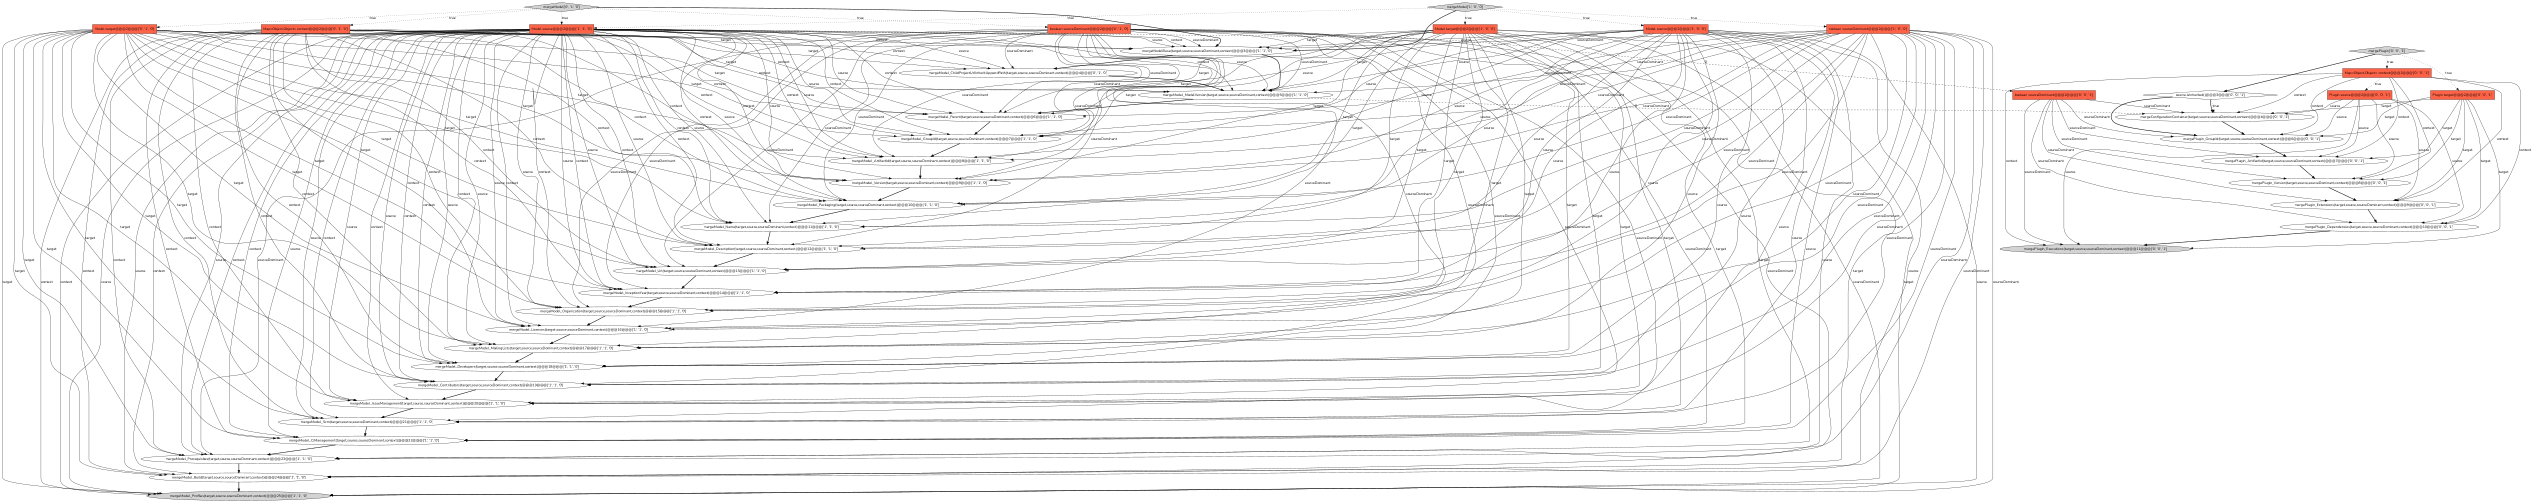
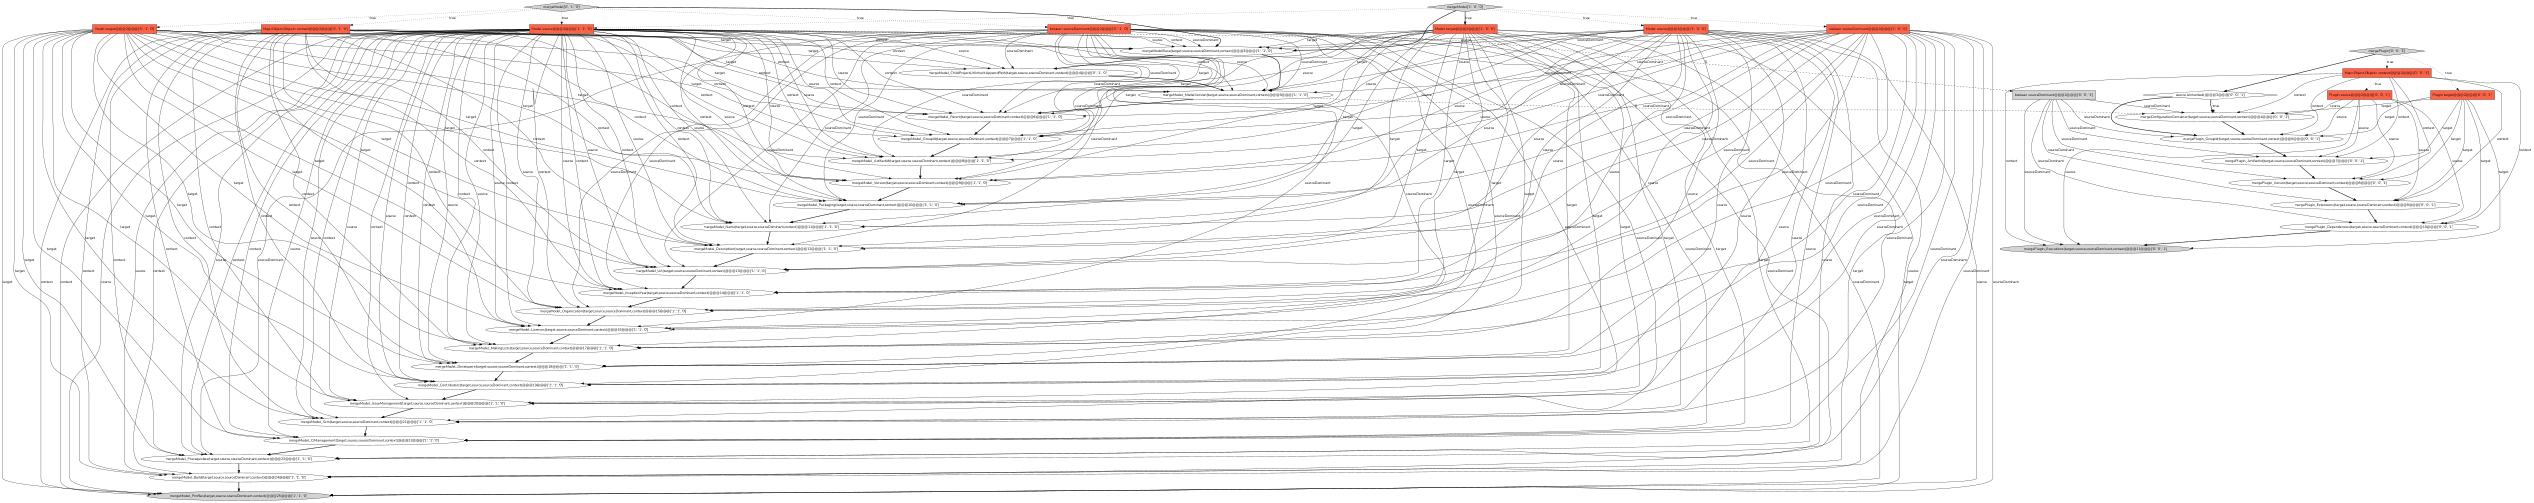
  digraph {
    fontname=Nunito
    node [fillcolor=white fontname=Nunito shape=ellipse style=filled]
    edge [fontname=Nunito style=solid]
    n1 [fillcolor=lightgray label="mergeModel_Profiles(target,source,sourceDominant,context)@@@25@@@['1', '1', '0']"]
    n2 [fillcolor=lightgray label="mergePlugin_Executions(target,source,sourceDominant,context)@@@11@@@['0', '0', '1']"]
    n3 [label="mergeModel_Description(target,source,sourceDominant,context)@@@12@@@['1', '1', '0']"]
    n4 [label="mergeModel_Url(target,source,sourceDominant,context)@@@13@@@['1', '1', '0']"]
    n5 [label="mergeModel_InceptionYear(target,source,sourceDominant,context)@@@14@@@['1', '1', '0']"]
    n6 [fillcolor=tomato label="Plugin source@@@2@@@['0', '0', '1']" shape=box]
    n7 [label="mergePlugin_Extensions(target,source,sourceDominant,context)@@@9@@@['0', '0', '1']"]
    n8 [label="mergePlugin_Dependencies(target,source,sourceDominant,context)@@@10@@@['0', '0', '1']"]
    n9 [label="mergeConfigurationContainer(target,source,sourceDominant,context)@@@4@@@['0', '0', '1']"]
    n10 [label="mergePlugin_GroupId(target,source,sourceDominant,context)@@@6@@@['0', '0', '1']"]
    n11 [label="mergePlugin_ArtifactId(target,source,sourceDominant,context)@@@7@@@['0', '0', '1']"]
    n12 [label="mergePlugin_Version(target,source,sourceDominant,context)@@@8@@@['0', '0', '1']"]
    n13 [label="mergeModel_ModelVersion(target,source,sourceDominant,context)@@@5@@@['1', '1', '0']"]
    n14 [label="mergeModel_Parent(target,source,sourceDominant,context)@@@6@@@['1', '1', '0']"]
    n15 [label="mergeModel_GroupId(target,source,sourceDominant,context)@@@7@@@['1', '1', '0']"]
    n16 [fillcolor=tomato label="boolean sourceDominant@@@2@@@['1', '0', '0']" shape=box]
    n17 [label="mergeModel_Packaging(target,source,sourceDominant,context)@@@10@@@['1', '1', '0']"]
    n18 [label="mergeModel_Organization(target,source,sourceDominant,context)@@@15@@@['1', '1', '0']"]
    n19 [label="mergeModel_Build(target,source,sourceDominant,context)@@@24@@@['1', '1', '0']"]
    n20 [label="mergeModel_Contributors(target,source,sourceDominant,context)@@@19@@@['1', '1', '0']"]
    n21 [label="mergeModel_Name(target,source,sourceDominant,context)@@@11@@@['1', '1', '0']"]
    n22 [label="mergeModel_ArtifactId(target,source,sourceDominant,context)@@@8@@@['1', '1', '0']"]
    n23 [label="mergeModelBase(target,source,sourceDominant,context)@@@3@@@['1', '1', '0']"]
    n24 [label="mergeModel_Developers(target,source,sourceDominant,context)@@@18@@@['1', '1', '0']"]
    n25 [label="mergeModel_CiManagement(target,source,sourceDominant,context)@@@22@@@['1', '1', '0']"]
    n26 [label="mergeModel_Licenses(target,source,sourceDominant,context)@@@16@@@['1', '1', '0']"]
    n27 [label="mergeModel_Prerequisites(target,source,sourceDominant,context)@@@23@@@['1', '1', '0']"]
    n28 [label="mergeModel_IssueManagement(target,source,sourceDominant,context)@@@20@@@['1', '1', '0']"]
    n29 [label="mergeModel_Version(target,source,sourceDominant,context)@@@9@@@['1', '1', '0']"]
    n30 [label="mergeModel_MailingLists(target,source,sourceDominant,context)@@@17@@@['1', '1', '0']"]
    n31 [label="mergeModel_Scm(target,source,sourceDominant,context)@@@21@@@['1', '1', '0']"]
    n32 [label="mergeModel_ChildProjectUrlInheritAppendPath(target,source,sourceDominant,context)@@@4@@@['0', '1', '0']"]
    n33 [fillcolor=tomato label="Plugin target@@@2@@@['0', '0', '1']" shape=box]
-   n34 [fillcolor=tomato label="boolean sourceDominant@@@2@@@['0', '0', '1']" shape=box]
+   n34 [fillcolor=lightgray label="boolean sourceDominant@@@2@@@['0', '0', '1']" shape=box]
    n35 [fillcolor=tomato label="boolean sourceDominant@@@2@@@['0', '1', '0']" shape=box]
    n36 [fillcolor=tomato label="Map<Object,Object> context@@@2@@@['0', '1', '0']" shape=box]
    n37 [fillcolor=tomato label="Model target@@@2@@@['0', '1', '0']" shape=box]
    n38 [fillcolor=lightgray label="mergePlugin['0', '0', '1']" shape=diamond]
    n39 [label="source.isInherited()@@@3@@@['0', '0', '1']" shape=diamond]
    n40 [fillcolor=tomato label="Map<Object,Object> context@@@2@@@['0', '0', '1']" shape=box]
    n41 [fillcolor=lightgray label="mergeModel['1', '0', '0']" shape=diamond]
    n42 [fillcolor=tomato label="Model source@@@2@@@['1', '1', '0']" shape=box]
    n43 [fillcolor=tomato label="Model target@@@2@@@['1', '0', '0']" shape=box]
    n44 [fillcolor=tomato label="Model source@@@2@@@['1', '0', '0']" shape=box]
    n45 [fillcolor=lightgray label="mergeModel['0', '1', '0']" shape=diamond]
    n3 -> n4 [style=bold]
    n4 -> n5 [style=bold]
    n5 -> n18 [style=bold]
    n6 -> n2 [label=source]
    n6 -> n7 [label=source]
    n6 -> n8 [label=source]
    n6 -> n9 [label=source]
    n6 -> n10 [label=source]
    n6 -> n11 [label=source]
    n6 -> n12 [label=source]
    n7 -> n8 [style=bold]
    n8 -> n2 [style=bold]
    n9 -> n10 [style=bold]
    n10 -> n11 [style=bold]
    n11 -> n12 [style=bold]
    n12 -> n7 [style=bold]
    n13 -> n9 [label=0 style=dashed]
    n13 -> n14 [style=bold]
    n14 -> n15 [style=bold]
    n15 -> n22 [style=bold]
    n16 -> n1 [label=sourceDominant]
    n16 -> n3 [label=sourceDominant]
    n16 -> n4 [label=sourceDominant]
    n16 -> n5 [label=sourceDominant]
    n16 -> n13 [label=sourceDominant]
    n16 -> n14 [label=sourceDominant]
    n16 -> n15 [label=sourceDominant]
    n16 -> n17 [label=sourceDominant]
    n16 -> n18 [label=sourceDominant]
    n16 -> n19 [label=sourceDominant]
    n16 -> n20 [label=sourceDominant]
    n16 -> n21 [label=sourceDominant]
    n16 -> n22 [label=sourceDominant]
    n16 -> n23 [label=sourceDominant]
    n16 -> n24 [label=sourceDominant]
    n16 -> n25 [label=sourceDominant]
    n16 -> n26 [label=sourceDominant]
    n16 -> n27 [label=sourceDominant]
    n16 -> n28 [label=sourceDominant]
    n16 -> n29 [label=sourceDominant]
    n16 -> n30 [label=sourceDominant]
    n16 -> n31 [label=sourceDominant]
    n17 -> n21 [style=bold]
    n18 -> n26 [style=bold]
    n19 -> n1 [style=bold]
    n20 -> n28 [style=bold]
    n21 -> n3 [style=bold]
    n22 -> n29 [style=bold]
    n23 -> n13 [style=bold]
    n23 -> n32 [style=bold]
    n24 -> n20 [style=bold]
    n25 -> n27 [style=bold]
    n26 -> n30 [style=bold]
    n27 -> n19 [style=bold]
    n28 -> n31 [style=bold]
    n29 -> n17 [style=bold]
    n30 -> n24 [style=bold]
    n31 -> n25 [style=bold]
    n32 -> n13 [style=bold]
    n33 -> n2 [label=target]
    n33 -> n7 [label=target]
    n33 -> n8 [label=target]
    n33 -> n9 [label=target]
    n33 -> n10 [label=target]
    n33 -> n11 [label=target]
    n33 -> n12 [label=target]
    n34 -> n2 [label=sourceDominant]
    n34 -> n7 [label=sourceDominant]
    n34 -> n8 [label=sourceDominant]
    n34 -> n9 [label=sourceDominant]
    n34 -> n10 [label=sourceDominant]
    n34 -> n11 [label=sourceDominant]
    n34 -> n12 [label=sourceDominant]
    n35 -> n1 [label=sourceDominant]
    n35 -> n3 [label=sourceDominant]
    n35 -> n4 [label=sourceDominant]
    n35 -> n5 [label=sourceDominant]
    n35 -> n13 [label=sourceDominant]
    n35 -> n14 [label=sourceDominant]
    n35 -> n15 [label=sourceDominant]
    n35 -> n17 [label=sourceDominant]
    n35 -> n18 [label=sourceDominant]
    n35 -> n19 [label=sourceDominant]
    n35 -> n20 [label=sourceDominant]
    n35 -> n21 [label=sourceDominant]
    n35 -> n22 [label=sourceDominant]
    n35 -> n23 [label=sourceDominant]
    n35 -> n24 [label=sourceDominant]
    n35 -> n25 [label=sourceDominant]
    n35 -> n26 [label=sourceDominant]
    n35 -> n27 [label=sourceDominant]
    n35 -> n28 [label=sourceDominant]
    n35 -> n29 [label=sourceDominant]
    n35 -> n30 [label=sourceDominant]
    n35 -> n31 [label=sourceDominant]
    n35 -> n32 [label=sourceDominant]
    n36 -> n1 [label=context]
    n36 -> n3 [label=context]
    n36 -> n4 [label=context]
    n36 -> n5 [label=context]
    n36 -> n13 [label=context]
    n36 -> n14 [label=context]
    n36 -> n15 [label=context]
    n36 -> n17 [label=context]
    n36 -> n18 [label=context]
    n36 -> n19 [label=context]
    n36 -> n20 [label=context]
    n36 -> n21 [label=context]
    n36 -> n22 [label=context]
    n36 -> n23 [label=context]
    n36 -> n24 [label=context]
    n36 -> n25 [label=context]
    n36 -> n26 [label=context]
    n36 -> n27 [label=context]
    n36 -> n28 [label=context]
    n36 -> n29 [label=context]
    n36 -> n30 [label=context]
    n36 -> n31 [label=context]
    n36 -> n32 [label=context]
    n37 -> n1 [label=target]
    n37 -> n3 [label=target]
    n37 -> n4 [label=target]
    n37 -> n5 [label=target]
    n37 -> n13 [label=target]
    n37 -> n14 [label=target]
    n37 -> n15 [label=target]
    n37 -> n17 [label=target]
    n37 -> n18 [label=target]
    n37 -> n19 [label=target]
    n37 -> n20 [label=target]
    n37 -> n21 [label=target]
    n37 -> n22 [label=target]
    n37 -> n23 [label=target]
    n37 -> n24 [label=target]
    n37 -> n25 [label=target]
    n37 -> n26 [label=target]
    n37 -> n27 [label=target]
    n37 -> n28 [label=target]
    n37 -> n29 [label=target]
    n37 -> n30 [label=target]
    n37 -> n31 [label=target]
    n37 -> n32 [label=target]
    n38 -> n33 [label=true style=dotted]
    n38 -> n39 [style=bold]
    n38 -> n40 [label=true style=dotted]
    n39 -> n9 [style=bold]
    n39 -> n9 [label=true style=dotted]
    n39 -> n10 [style=bold]
    n40 -> n2 [label=context]
    n40 -> n6 [label=true style=dotted]
    n40 -> n7 [label=context]
    n40 -> n8 [label=context]
    n40 -> n9 [label=context]
    n40 -> n10 [label=context]
    n40 -> n11 [label=context]
    n40 -> n12 [label=context]
    n41 -> n16 [label=true style=dotted]
    n41 -> n23 [style=bold]
    n41 -> n42 [label=true style=dotted]
-   n41 -> n43 [label=true style=dotted]
+   n41 -> n43 [label=true style=bold]
    n41 -> n44 [label=true style=dotted]
    n42 -> n1 [label=context]
    n42 -> n1 [label=source]
    n42 -> n3 [label=context]
    n42 -> n3 [label=source]
    n42 -> n4 [label=source]
    n42 -> n4 [label=context]
    n42 -> n5 [label=context]
    n42 -> n5 [label=source]
    n42 -> n13 [label=context]
    n42 -> n13 [label=source]
    n42 -> n14 [label=source]
    n42 -> n14 [label=context]
    n42 -> n15 [label=source]
    n42 -> n15 [label=context]
    n42 -> n17 [label=source]
    n42 -> n17 [label=context]
    n42 -> n18 [label=source]
    n42 -> n18 [label=context]
    n42 -> n19 [label=source]
    n42 -> n19 [label=context]
    n42 -> n20 [label=source]
    n42 -> n20 [label=context]
    n42 -> n21 [label=context]
    n42 -> n21 [label=source]
    n42 -> n22 [label=source]
    n42 -> n22 [label=context]
    n42 -> n23 [label=context]
    n42 -> n23 [label=source]
    n42 -> n24 [label=context]
    n42 -> n24 [label=source]
    n42 -> n25 [label=context]
    n42 -> n25 [label=source]
    n42 -> n26 [label=source]
    n42 -> n26 [label=context]
    n42 -> n27 [label=source]
    n42 -> n27 [label=context]
    n42 -> n28 [label=source]
    n42 -> n28 [label=context]
    n42 -> n29 [label=context]
    n42 -> n29 [label=source]
    n42 -> n30 [label=context]
    n42 -> n30 [label=source]
    n42 -> n31 [label=source]
    n42 -> n31 [label=context]
    n42 -> n32 [label=source]
    n42 -> n34 [label=0 style=dashed]
    n43 -> n1 [label=target]
    n43 -> n3 [label=target]
    n43 -> n4 [label=target]
    n43 -> n5 [label=target]
    n43 -> n13 [label=target]
    n43 -> n14 [label=target]
    n43 -> n15 [label=target]
    n43 -> n17 [label=target]
    n43 -> n18 [label=target]
    n43 -> n19 [label=target]
    n43 -> n20 [label=target]
    n43 -> n21 [label=target]
    n43 -> n22 [label=target]
    n43 -> n23 [label=target]
    n43 -> n24 [label=target]
    n43 -> n25 [label=target]
    n43 -> n26 [label=target]
    n43 -> n27 [label=target]
    n43 -> n28 [label=target]
    n43 -> n29 [label=target]
    n43 -> n30 [label=target]
    n43 -> n31 [label=target]
    n44 -> n1 [label=source]
    n44 -> n3 [label=source]
    n44 -> n4 [label=source]
    n44 -> n5 [label=source]
    n44 -> n13 [label=source]
    n44 -> n14 [label=source]
    n44 -> n15 [label=source]
    n44 -> n17 [label=source]
    n44 -> n18 [label=source]
    n44 -> n19 [label=source]
    n44 -> n20 [label=source]
    n44 -> n21 [label=source]
    n44 -> n22 [label=source]
    n44 -> n23 [label=source]
    n44 -> n24 [label=source]
    n44 -> n25 [label=source]
    n44 -> n26 [label=source]
    n44 -> n27 [label=source]
    n44 -> n28 [label=source]
    n44 -> n29 [label=source]
    n44 -> n30 [label=source]
    n44 -> n31 [label=source]
    n45 -> n23 [style=bold]
    n45 -> n35 [label=true style=dotted]
    n45 -> n36 [label=true style=dotted]
    n45 -> n37 [label=true style=dotted]
    n45 -> n42 [label=true style=dotted]
  }
